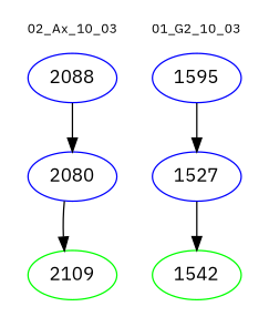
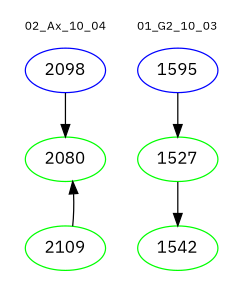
  digraph {
    fontname="IBM Plex Sans"
    node [color=green fontname="IBM Plex Sans"]
    edge [color=black fontname="IBM Plex Sans"]
-   n1 [color=blue label=2088]
-   n2 [color=blue label=2080]
+   n1 [color=blue label=2098]
+   n2 [label=2080]
    n3 [label=2109]
    n4 [color=blue label=1595]
-   n5 [color=blue label=1527]
+   n5 [label=1527]
    n6 [label=1542]
    subgraph cluster_1 {
      color=white
      fontsize=10
-     label="02_Ax_10_03"
+     label="02_Ax_10_04"
      n1
      n2
      n3
    }
    subgraph cluster_2 {
      color=white
      fontsize=10
      label="01_G2_10_03"
      n4
      n5
      n6
    }
    n1 -> n2
-   n2 -> n3
+   n3 -> n2
    n4 -> n5
    n5 -> n6
  }
